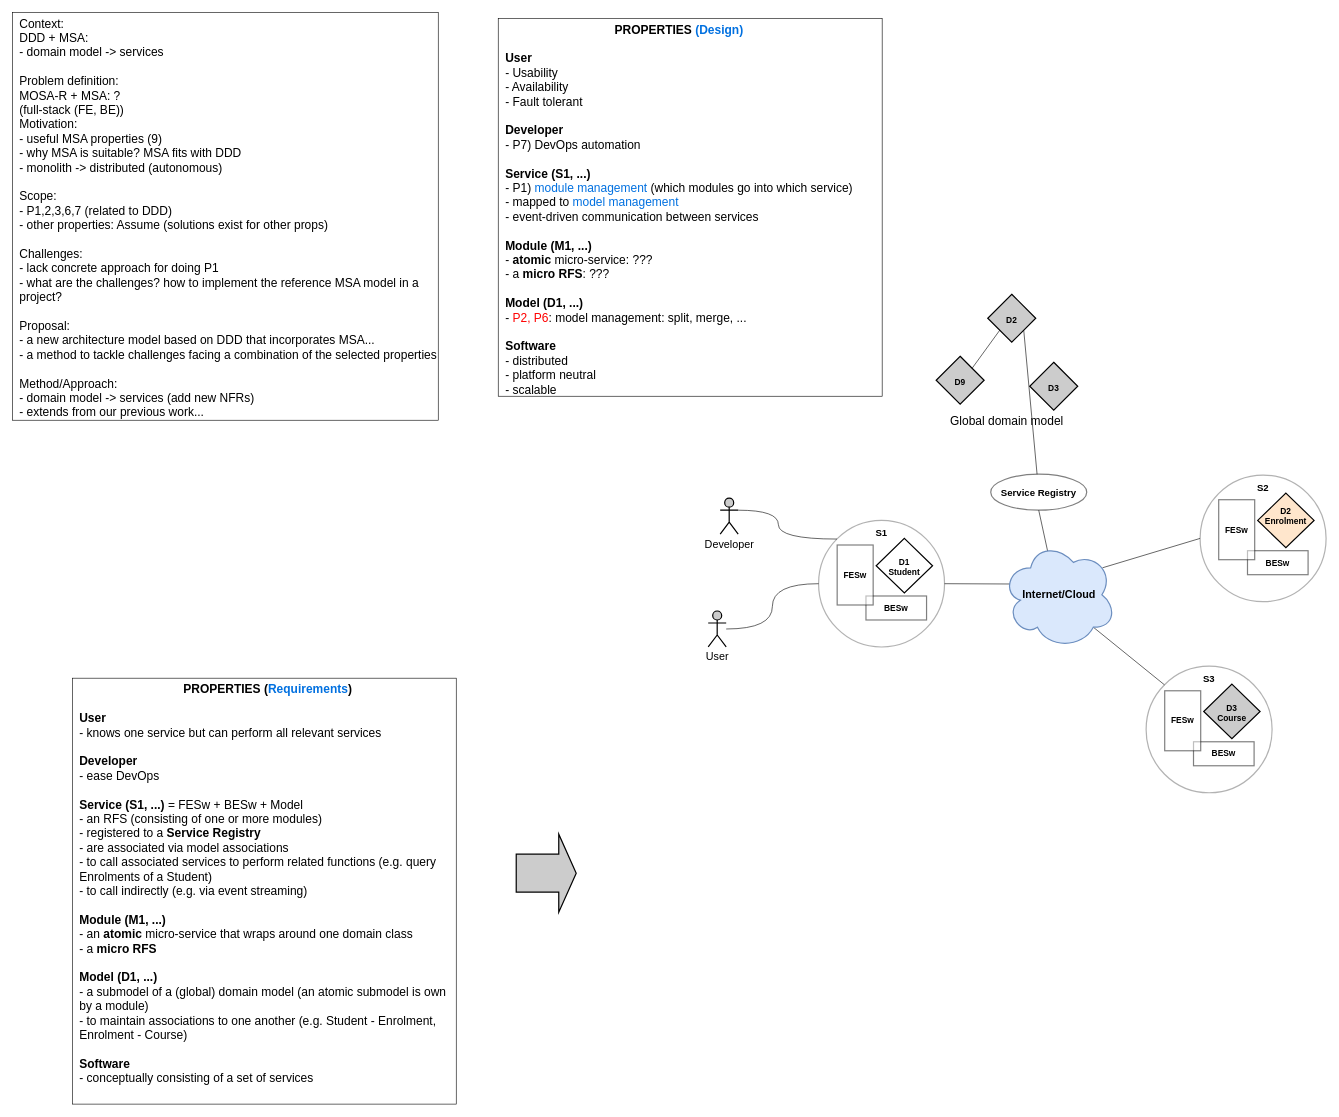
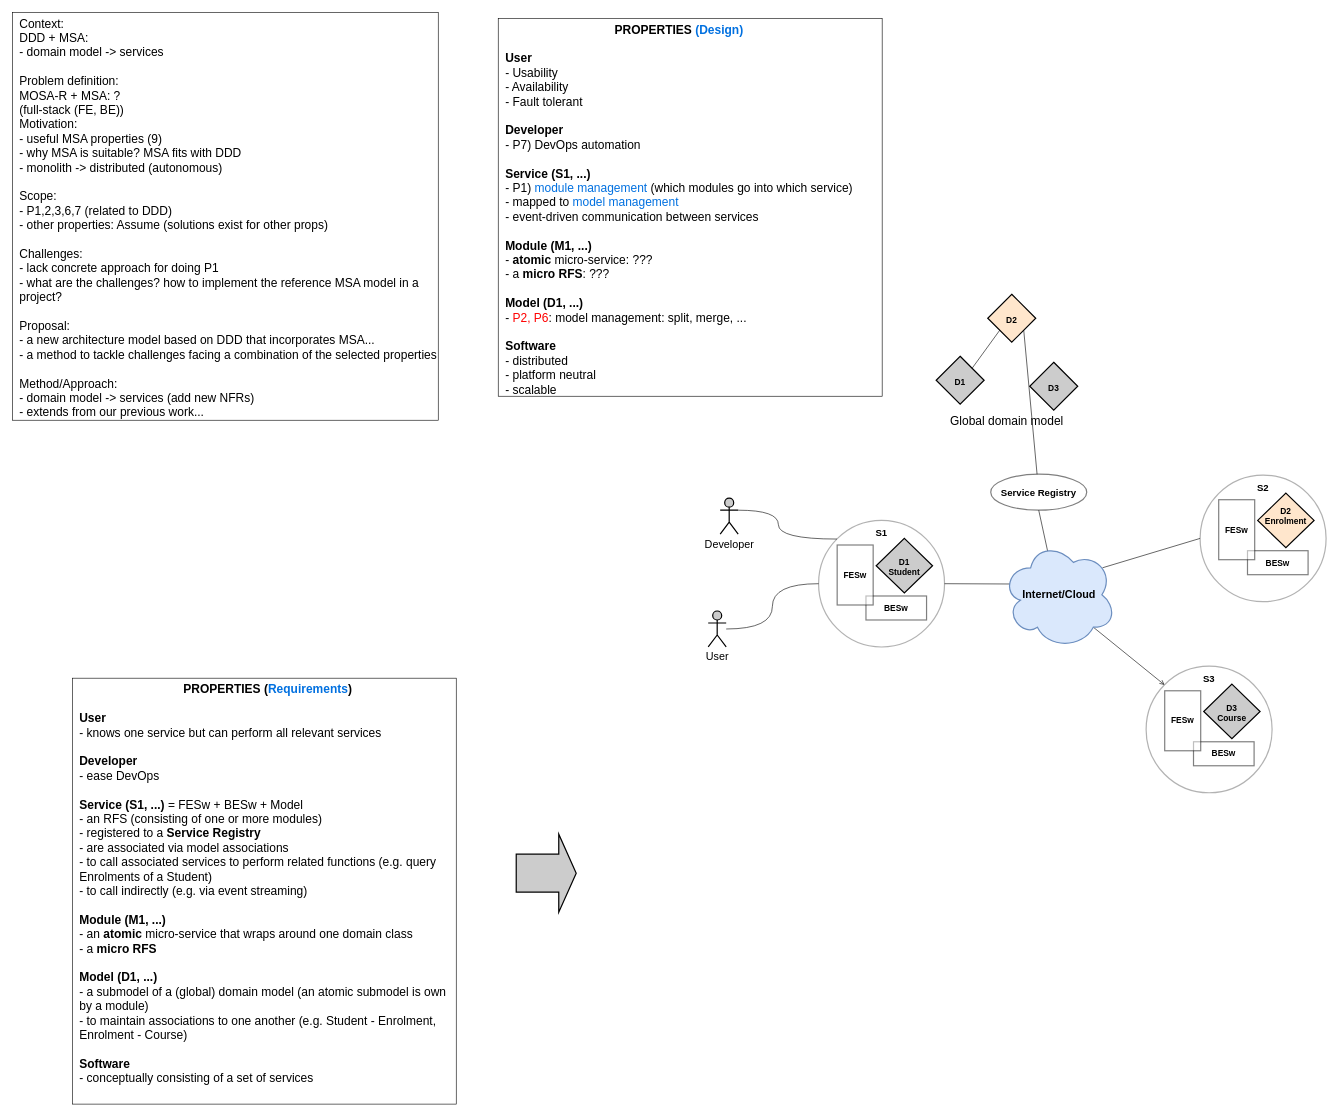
  <mxCell id="0" />
  <mxCell id="1" parent="0" />
  <mxCell id="2" value="" style="group" parent="1" vertex="1" connectable="0"><mxGeometry x="2000" y="791.5" width="210" height="211" as="geometry" /></mxCell>
  <mxCell id="3" value="S2" style="ellipse;whiteSpace=wrap;html=1;aspect=fixed;glass=0;fontSize=16;strokeWidth=2;gradientColor=none;verticalAlign=top;opacity=50;strokeColor=#666666;fontStyle=1;spacingTop=5;" parent="2" vertex="1"><mxGeometry width="210" height="211" as="geometry" /></mxCell>
  <mxCell id="4" value="&lt;b&gt;BESw&lt;/b&gt;" style="rounded=0;whiteSpace=wrap;html=1;verticalAlign=middle;fontSize=14;labelBorderColor=none;strokeWidth=2;opacity=50;" parent="2" vertex="1"><mxGeometry x="79" y="126" width="101" height="40" as="geometry" /></mxCell>
  <mxCell id="5" value="FESw" style="rounded=0;whiteSpace=wrap;html=1;labelBackgroundColor=none;verticalAlign=middle;fontSize=14;fontStyle=1;horizontal=1;strokeWidth=2;opacity=50;glass=0;" parent="2" vertex="1"><mxGeometry x="31" y="41" width="60" height="100" as="geometry" /></mxCell>
  <mxCell id="6" value="D2&lt;br&gt;Enrolment" style="rhombus;whiteSpace=wrap;html=1;verticalAlign=top;fontSize=14;fontStyle=1;strokeWidth=2;spacingTop=15;fillColor=#ffe6cc;" parent="2" vertex="1"><mxGeometry x="96" y="30" width="94" height="91" as="geometry" /></mxCell>
  <mxCell id="7" value="" style="group" parent="1" vertex="1" connectable="0"><mxGeometry x="1910" y="1110" width="210" height="211" as="geometry" /></mxCell>
  <mxCell id="8" value="S3" style="ellipse;whiteSpace=wrap;html=1;aspect=fixed;glass=0;fontSize=16;strokeWidth=2;gradientColor=none;verticalAlign=top;opacity=50;strokeColor=#666666;fontStyle=1;spacingTop=5;" parent="7" vertex="1"><mxGeometry width="210" height="211" as="geometry" /></mxCell>
  <mxCell id="9" value="&lt;b&gt;BESw&lt;/b&gt;" style="rounded=0;whiteSpace=wrap;html=1;verticalAlign=middle;fontSize=14;labelBorderColor=none;strokeWidth=2;opacity=50;" parent="7" vertex="1"><mxGeometry x="79" y="126" width="101" height="40" as="geometry" /></mxCell>
  <mxCell id="10" value="FESw" style="rounded=0;whiteSpace=wrap;html=1;labelBackgroundColor=none;verticalAlign=middle;fontSize=14;fontStyle=1;horizontal=1;strokeWidth=2;opacity=50;glass=0;" parent="7" vertex="1"><mxGeometry x="31" y="41" width="60" height="100" as="geometry" /></mxCell>
  <mxCell id="11" value="D3&lt;br&gt;Course" style="rhombus;whiteSpace=wrap;html=1;verticalAlign=middle;fontSize=14;fontStyle=1;strokeWidth=2;spacingTop=5;fillColor=#CCCCCC;" parent="7" vertex="1"><mxGeometry x="96" y="30" width="94" height="91" as="geometry" /></mxCell>
  <mxCell id="12" value="" style="group" parent="1" vertex="1" connectable="0"><mxGeometry x="1364" y="867" width="210" height="211" as="geometry" /></mxCell>
  <mxCell id="13" value="S1" style="ellipse;whiteSpace=wrap;html=1;aspect=fixed;glass=0;fontSize=16;strokeWidth=2;gradientColor=none;verticalAlign=top;opacity=50;strokeColor=#666666;fontStyle=1;spacingTop=5;" parent="12" vertex="1"><mxGeometry width="210" height="211" as="geometry" /></mxCell>
  <mxCell id="14" value="&lt;b&gt;BESw&lt;/b&gt;" style="rounded=0;whiteSpace=wrap;html=1;verticalAlign=middle;fontSize=14;labelBorderColor=none;strokeWidth=2;opacity=50;" parent="12" vertex="1"><mxGeometry x="79" y="126" width="101" height="40" as="geometry" /></mxCell>
  <mxCell id="15" value="FESw" style="rounded=0;whiteSpace=wrap;html=1;labelBackgroundColor=none;verticalAlign=middle;fontSize=14;fontStyle=1;horizontal=1;strokeWidth=2;opacity=50;glass=0;" parent="12" vertex="1"><mxGeometry x="31" y="41" width="60" height="100" as="geometry" /></mxCell>
- <mxCell id="16" value="D1&lt;br&gt;Student" style="rhombus;whiteSpace=wrap;html=1;verticalAlign=middle;fontSize=14;fontStyle=1;strokeWidth=2;spacingTop=5;fillColor=#ffffff;" parent="12" vertex="1"><mxGeometry x="96" y="30" width="94" height="91" as="geometry" /></mxCell>
+ <mxCell id="16" value="D1&lt;br&gt;Student" style="rhombus;whiteSpace=wrap;html=1;verticalAlign=middle;fontSize=14;fontStyle=1;strokeWidth=2;spacingTop=5;fillColor=#CCCCCC;" parent="12" vertex="1"><mxGeometry x="96" y="30" width="94" height="91" as="geometry" /></mxCell>
  <mxCell id="17" value="Service Registry" style="ellipse;whiteSpace=wrap;html=1;glass=0;fontSize=16;strokeColor=#000000;strokeWidth=2;gradientColor=none;verticalAlign=middle;opacity=50;fontStyle=1;" parent="1" vertex="1"><mxGeometry x="1651" y="790" width="160" height="60" as="geometry" /></mxCell>
- <mxCell id="18" style="edgeStyle=none;rounded=0;orthogonalLoop=1;jettySize=auto;html=1;exitX=0.8;exitY=0.8;exitDx=0;exitDy=0;exitPerimeter=0;entryX=0;entryY=0;entryDx=0;entryDy=0;fontSize=20;endArrow=none;endFill=0;strokeColor=#000000;" parent="1" source="22" target="8" edge="1"><mxGeometry relative="1" as="geometry" /></mxCell>
+ <mxCell id="18" style="edgeStyle=none;rounded=0;orthogonalLoop=1;jettySize=auto;html=1;exitX=0.8;exitY=0.8;exitDx=0;exitDy=0;exitPerimeter=0;entryX=0;entryY=0;entryDx=0;entryDy=0;fontSize=20;endArrow=open;endFill=0;strokeColor=#000000;" parent="1" source="22" target="8" edge="1"><mxGeometry relative="1" as="geometry" /></mxCell>
  <mxCell id="19" style="edgeStyle=none;rounded=0;orthogonalLoop=1;jettySize=auto;html=1;exitX=0.88;exitY=0.25;exitDx=0;exitDy=0;exitPerimeter=0;entryX=0;entryY=0.5;entryDx=0;entryDy=0;fontSize=20;endArrow=none;endFill=0;strokeColor=#000000;" parent="1" source="22" target="3" edge="1"><mxGeometry relative="1" as="geometry" /></mxCell>
  <mxCell id="20" style="edgeStyle=none;rounded=0;orthogonalLoop=1;jettySize=auto;html=1;exitX=0.07;exitY=0.4;exitDx=0;exitDy=0;exitPerimeter=0;entryX=1;entryY=0.5;entryDx=0;entryDy=0;fontSize=20;endArrow=none;endFill=0;strokeColor=#000000;" parent="1" source="22" target="13" edge="1"><mxGeometry relative="1" as="geometry" /></mxCell>
  <mxCell id="21" style="edgeStyle=none;rounded=0;orthogonalLoop=1;jettySize=auto;html=1;exitX=0.4;exitY=0.1;exitDx=0;exitDy=0;exitPerimeter=0;entryX=0.5;entryY=1;entryDx=0;entryDy=0;fontSize=20;endArrow=none;endFill=0;strokeColor=#000000;" parent="1" source="22" target="17" edge="1"><mxGeometry relative="1" as="geometry" /></mxCell>
  <mxCell id="22" value="Internet/Cloud" style="ellipse;shape=cloud;whiteSpace=wrap;html=1;glass=0;fontSize=18;strokeColor=#6c8ebf;strokeWidth=2;verticalAlign=middle;fillColor=#dae8fc;fontStyle=1" parent="1" vertex="1"><mxGeometry x="1670" y="901" width="190" height="180" as="geometry" /></mxCell>
  <mxCell id="23" style="edgeStyle=orthogonalEdgeStyle;curved=1;rounded=0;orthogonalLoop=1;jettySize=auto;html=1;fontSize=18;endArrow=none;endFill=0;strokeColor=#000000;" parent="1" source="24" target="13" edge="1"><mxGeometry relative="1" as="geometry" /></mxCell>
  <mxCell id="24" value="User" style="shape=umlActor;verticalLabelPosition=bottom;verticalAlign=top;html=1;outlineConnect=0;glass=0;fontSize=18;strokeColor=#000000;strokeWidth=2;fillColor=#CCCCCC;gradientColor=none;" parent="1" vertex="1"><mxGeometry x="1180" y="1018" width="30" height="60" as="geometry" /></mxCell>
  <mxCell id="25" value="&lt;div style=&quot;text-align: center&quot;&gt;&lt;b&gt;PROPERTIES (&lt;font color=&quot;#0070e0&quot;&gt;Requirements&lt;/font&gt;)&lt;/b&gt;&lt;/div&gt;&lt;b&gt;&lt;br&gt;User&lt;br&gt;&lt;/b&gt;- knows one service but can perform all relevant services&lt;br&gt;&lt;br&gt;&lt;b&gt;Developer&lt;/b&gt;&lt;br&gt;- ease DevOps&lt;br&gt;&lt;br&gt;&lt;b&gt;Service (S1, ...)&lt;/b&gt; = FESw + BESw + Model&lt;br&gt;- an RFS (consisting of one or more modules)&lt;br&gt;- registered to a &lt;b&gt;Service Registry&lt;/b&gt;&lt;br&gt;- are associated via model associations&lt;br&gt;- to call associated services to perform related functions (e.g. query Enrolments of a Student)&lt;br&gt;- to call indirectly (e.g. via event streaming)&lt;br&gt;&lt;br&gt;&lt;b&gt;Module (M1, ...)&lt;/b&gt;&lt;br&gt;- an&amp;nbsp;&lt;b&gt;atomic&lt;/b&gt;&amp;nbsp;micro-service that wraps around one domain class&lt;br&gt;- a&amp;nbsp;&lt;b&gt;micro RFS&lt;/b&gt;&lt;br&gt;&lt;b&gt;&lt;br&gt;Model (D1, ...)&lt;/b&gt;&lt;br&gt;- a submodel of a (global) domain model (an atomic submodel is own by a module)&lt;br&gt;- to maintain associations to one another (e.g. Student - Enrolment, Enrolment - Course)&amp;nbsp;&amp;nbsp;&lt;br&gt;&lt;br&gt;&lt;b&gt;Software&lt;/b&gt;&lt;br&gt;- conceptually consisting of a set of services" style="text;html=1;strokeColor=default;fillColor=none;align=left;verticalAlign=top;whiteSpace=wrap;rounded=0;glass=0;fontSize=20;spacingLeft=10;" parent="1" vertex="1"><mxGeometry x="120" y="1130" width="640" height="710" as="geometry" /></mxCell>
  <mxCell id="26" value="Global domain model" style="group;verticalAlign=bottom;fontSize=20;spacingBottom=-30;" parent="1" vertex="1" connectable="0"><mxGeometry x="1560" y="490" width="236" height="193.33" as="geometry" /></mxCell>
- <mxCell id="27" value="D9" style="rhombus;whiteSpace=wrap;html=1;verticalAlign=middle;fontSize=14;fontStyle=1;strokeWidth=2;spacingTop=5;fillColor=#CCCCCC;" parent="26" vertex="1"><mxGeometry y="103.33" width="80" height="80" as="geometry" /></mxCell>
- <mxCell id="28" value="D2" style="rhombus;whiteSpace=wrap;html=1;verticalAlign=middle;fontSize=14;fontStyle=1;strokeWidth=2;spacingTop=5;fillColor=#CCCCCC;" parent="26" vertex="1"><mxGeometry x="86" width="80" height="80" as="geometry" /></mxCell>
+ <mxCell id="27" value="D1" style="rhombus;whiteSpace=wrap;html=1;verticalAlign=middle;fontSize=14;fontStyle=1;strokeWidth=2;spacingTop=5;fillColor=#CCCCCC;" parent="26" vertex="1"><mxGeometry y="103.33" width="80" height="80" as="geometry" /></mxCell>
+ <mxCell id="28" value="D2" style="rhombus;whiteSpace=wrap;html=1;verticalAlign=middle;fontSize=14;fontStyle=1;strokeWidth=2;spacingTop=5;fillColor=#ffe6cc;" parent="26" vertex="1"><mxGeometry x="86" width="80" height="80" as="geometry" /></mxCell>
  <mxCell id="29" value="D3" style="rhombus;whiteSpace=wrap;html=1;verticalAlign=middle;fontSize=14;fontStyle=1;strokeWidth=2;spacingTop=5;fillColor=#CCCCCC;" parent="26" vertex="1"><mxGeometry x="156" y="113.33" width="80" height="80" as="geometry" /></mxCell>
  <mxCell id="30" style="edgeStyle=none;rounded=0;orthogonalLoop=1;jettySize=auto;html=1;exitX=1;exitY=1;exitDx=0;exitDy=0;fontSize=18;endArrow=none;endFill=0;strokeColor=#000000;" parent="26" source="28" target="17" edge="1"><mxGeometry relative="1" as="geometry" /></mxCell>
  <mxCell id="31" style="edgeStyle=none;rounded=0;orthogonalLoop=1;jettySize=auto;html=1;exitX=0;exitY=1;exitDx=0;exitDy=0;entryX=1;entryY=0;entryDx=0;entryDy=0;fontSize=18;endArrow=none;endFill=0;strokeColor=#000000;" parent="26" source="28" target="27" edge="1"><mxGeometry relative="1" as="geometry"><mxPoint x="146" y="55.5" as="sourcePoint" /><mxPoint x="146" y="193.33" as="targetPoint" /></mxGeometry></mxCell>
  <mxCell id="32" value="&lt;div style=&quot;text-align: center&quot;&gt;&lt;b&gt;PROPERTIES &lt;font color=&quot;#0070e0&quot;&gt;(Design)&lt;/font&gt;&lt;/b&gt;&lt;/div&gt;&lt;b&gt;&lt;br&gt;User&lt;br&gt;&lt;/b&gt;- Usability&lt;br&gt;- Availability&lt;br&gt;- Fault tolerant&lt;br&gt;&lt;br&gt;&lt;b&gt;Developer&lt;br&gt;&lt;/b&gt;- P7) DevOps automation&lt;br&gt;&lt;br&gt;&lt;b&gt;Service (S1, ...)&lt;/b&gt;&amp;nbsp;&lt;br&gt;- P1) &lt;font color=&quot;#0070e0&quot;&gt;module management&lt;/font&gt; (which modules go into which service)&lt;br&gt;- mapped to &lt;font color=&quot;#0070e0&quot;&gt;model management&lt;/font&gt;&lt;br&gt;- event-driven communication between services&lt;br&gt;&lt;br&gt;&lt;b&gt;Module (M1, ...)&lt;/b&gt;&lt;br&gt;-&amp;nbsp;&lt;b&gt;atomic&lt;/b&gt;&amp;nbsp;micro-service: ???&lt;br&gt;- a&amp;nbsp;&lt;b&gt;micro RFS&lt;/b&gt;: ???&lt;br&gt;&lt;b&gt;&lt;br&gt;Model (D1, ...)&lt;/b&gt;&lt;br&gt;- &lt;font color=&quot;#FF0000&quot;&gt;P2, P6&lt;/font&gt;: model management: split, merge, ...&lt;br&gt;&lt;br&gt;&lt;b&gt;Software&lt;/b&gt;&lt;br&gt;- distributed&lt;br&gt;- platform neutral&lt;br&gt;- scalable" style="text;html=1;strokeColor=default;fillColor=none;align=left;verticalAlign=top;whiteSpace=wrap;rounded=0;glass=0;fontSize=20;spacingLeft=10;" parent="1" vertex="1"><mxGeometry x="830" y="30" width="640" height="630" as="geometry" /></mxCell>
  <mxCell id="33" value="Developer" style="shape=umlActor;verticalLabelPosition=bottom;verticalAlign=top;html=1;outlineConnect=0;glass=0;fontSize=18;strokeColor=#000000;strokeWidth=2;fillColor=#CCCCCC;gradientColor=none;" parent="1" vertex="1"><mxGeometry x="1200" y="830" width="30" height="60" as="geometry" /></mxCell>
  <mxCell id="34" style="edgeStyle=orthogonalEdgeStyle;curved=1;rounded=0;orthogonalLoop=1;jettySize=auto;html=1;fontSize=18;endArrow=none;endFill=0;strokeColor=#000000;exitX=1;exitY=0.333;exitDx=0;exitDy=0;exitPerimeter=0;entryX=0;entryY=0;entryDx=0;entryDy=0;" parent="1" source="33" target="13" edge="1"><mxGeometry relative="1" as="geometry"><mxPoint x="1220" y="1058" as="sourcePoint" /><mxPoint x="1374" y="982.571" as="targetPoint" /></mxGeometry></mxCell>
  <mxCell id="35" value="" style="shape=singleArrow;whiteSpace=wrap;html=1;glass=0;fontSize=20;strokeColor=default;strokeWidth=2;fillColor=#CCCCCC;gradientColor=none;verticalAlign=bottom;arrowWidth=0.486;arrowSize=0.291;" parent="1" vertex="1"><mxGeometry x="860" y="1390" width="100" height="130" as="geometry" /></mxCell>
  <mxCell id="36" value="&lt;div&gt;&lt;div&gt;Context:&lt;br&gt;&lt;/div&gt;&lt;div&gt;DDD + MSA:&lt;br&gt;&lt;/div&gt;&lt;div&gt;- domain model -&amp;gt; services&lt;/div&gt;&lt;div&gt;&lt;br&gt;&lt;/div&gt;&lt;div&gt;Problem definition:&lt;br&gt;&lt;/div&gt;&lt;div&gt;MOSA-R + MSA: ? &lt;br&gt;&lt;/div&gt;&lt;div&gt;(full-stack (FE, BE))&lt;/div&gt;&lt;div&gt;Motivation:&lt;br&gt;&lt;/div&gt;&lt;div&gt;- useful MSA properties (9)&lt;br&gt;&lt;/div&gt;&lt;div&gt;- why MSA is suitable? MSA fits with DDD&lt;br&gt;&lt;/div&gt;&lt;div&gt;- monolith -&amp;gt; distributed (autonomous)&lt;/div&gt;&lt;div&gt;&lt;br&gt;&lt;/div&gt;&lt;div&gt;Scope: &lt;br&gt;&lt;/div&gt;&lt;div&gt;- P1,2,3,6,7 (related to DDD)&lt;br&gt;&lt;/div&gt;&lt;div&gt;- other properties: Assume (solutions exist for other props)&lt;br&gt;&lt;/div&gt;&lt;div&gt;&lt;br&gt;&lt;/div&gt;&lt;div&gt;Challenges:&lt;/div&gt;&lt;div&gt;- lack concrete approach for doing P1&lt;/div&gt;&lt;div&gt;- what are the challenges? how to implement the reference MSA model in a project?&lt;br&gt;&lt;/div&gt;&lt;div&gt;&lt;br&gt;&lt;/div&gt;&lt;div&gt;Proposal:&lt;/div&gt;&lt;div&gt;- a new architecture model based on DDD that incorporates MSA...&lt;br&gt;&lt;/div&gt;&lt;div&gt;- a method to tackle challenges facing a combination of the selected properties&lt;/div&gt;&lt;div&gt;&lt;br&gt;&lt;/div&gt;&lt;div&gt;Method/Approach: &lt;br&gt;&lt;/div&gt;&lt;div&gt;- domain model -&amp;gt; services (add new NFRs)&lt;br&gt;&lt;/div&gt;&lt;/div&gt;&lt;div&gt;- extends from our previous work...&lt;br&gt;&lt;/div&gt;&lt;div&gt;&lt;br&gt;&lt;/div&gt;&lt;div&gt;&lt;br&gt;&lt;/div&gt;" style="text;html=1;strokeColor=default;fillColor=none;align=left;verticalAlign=top;whiteSpace=wrap;rounded=0;glass=0;fontSize=20;spacingLeft=10;" vertex="1" parent="1"><mxGeometry x="20" y="20" width="710" height="680" as="geometry" /></mxCell>
